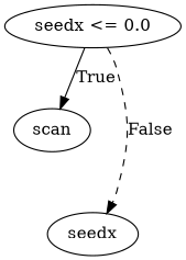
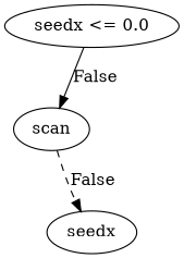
  digraph {
    n1 [label="seedx <= 0.0"]
    n2 [label=scan]
    n3 [label=seedx]
-   n1 -> n2 [label=True]
-   n1 -> n3 [label=False style=dashed]
+   n1 -> n2 [label=False]
+   n2 -> n3 [label=False style=dashed]
  }
